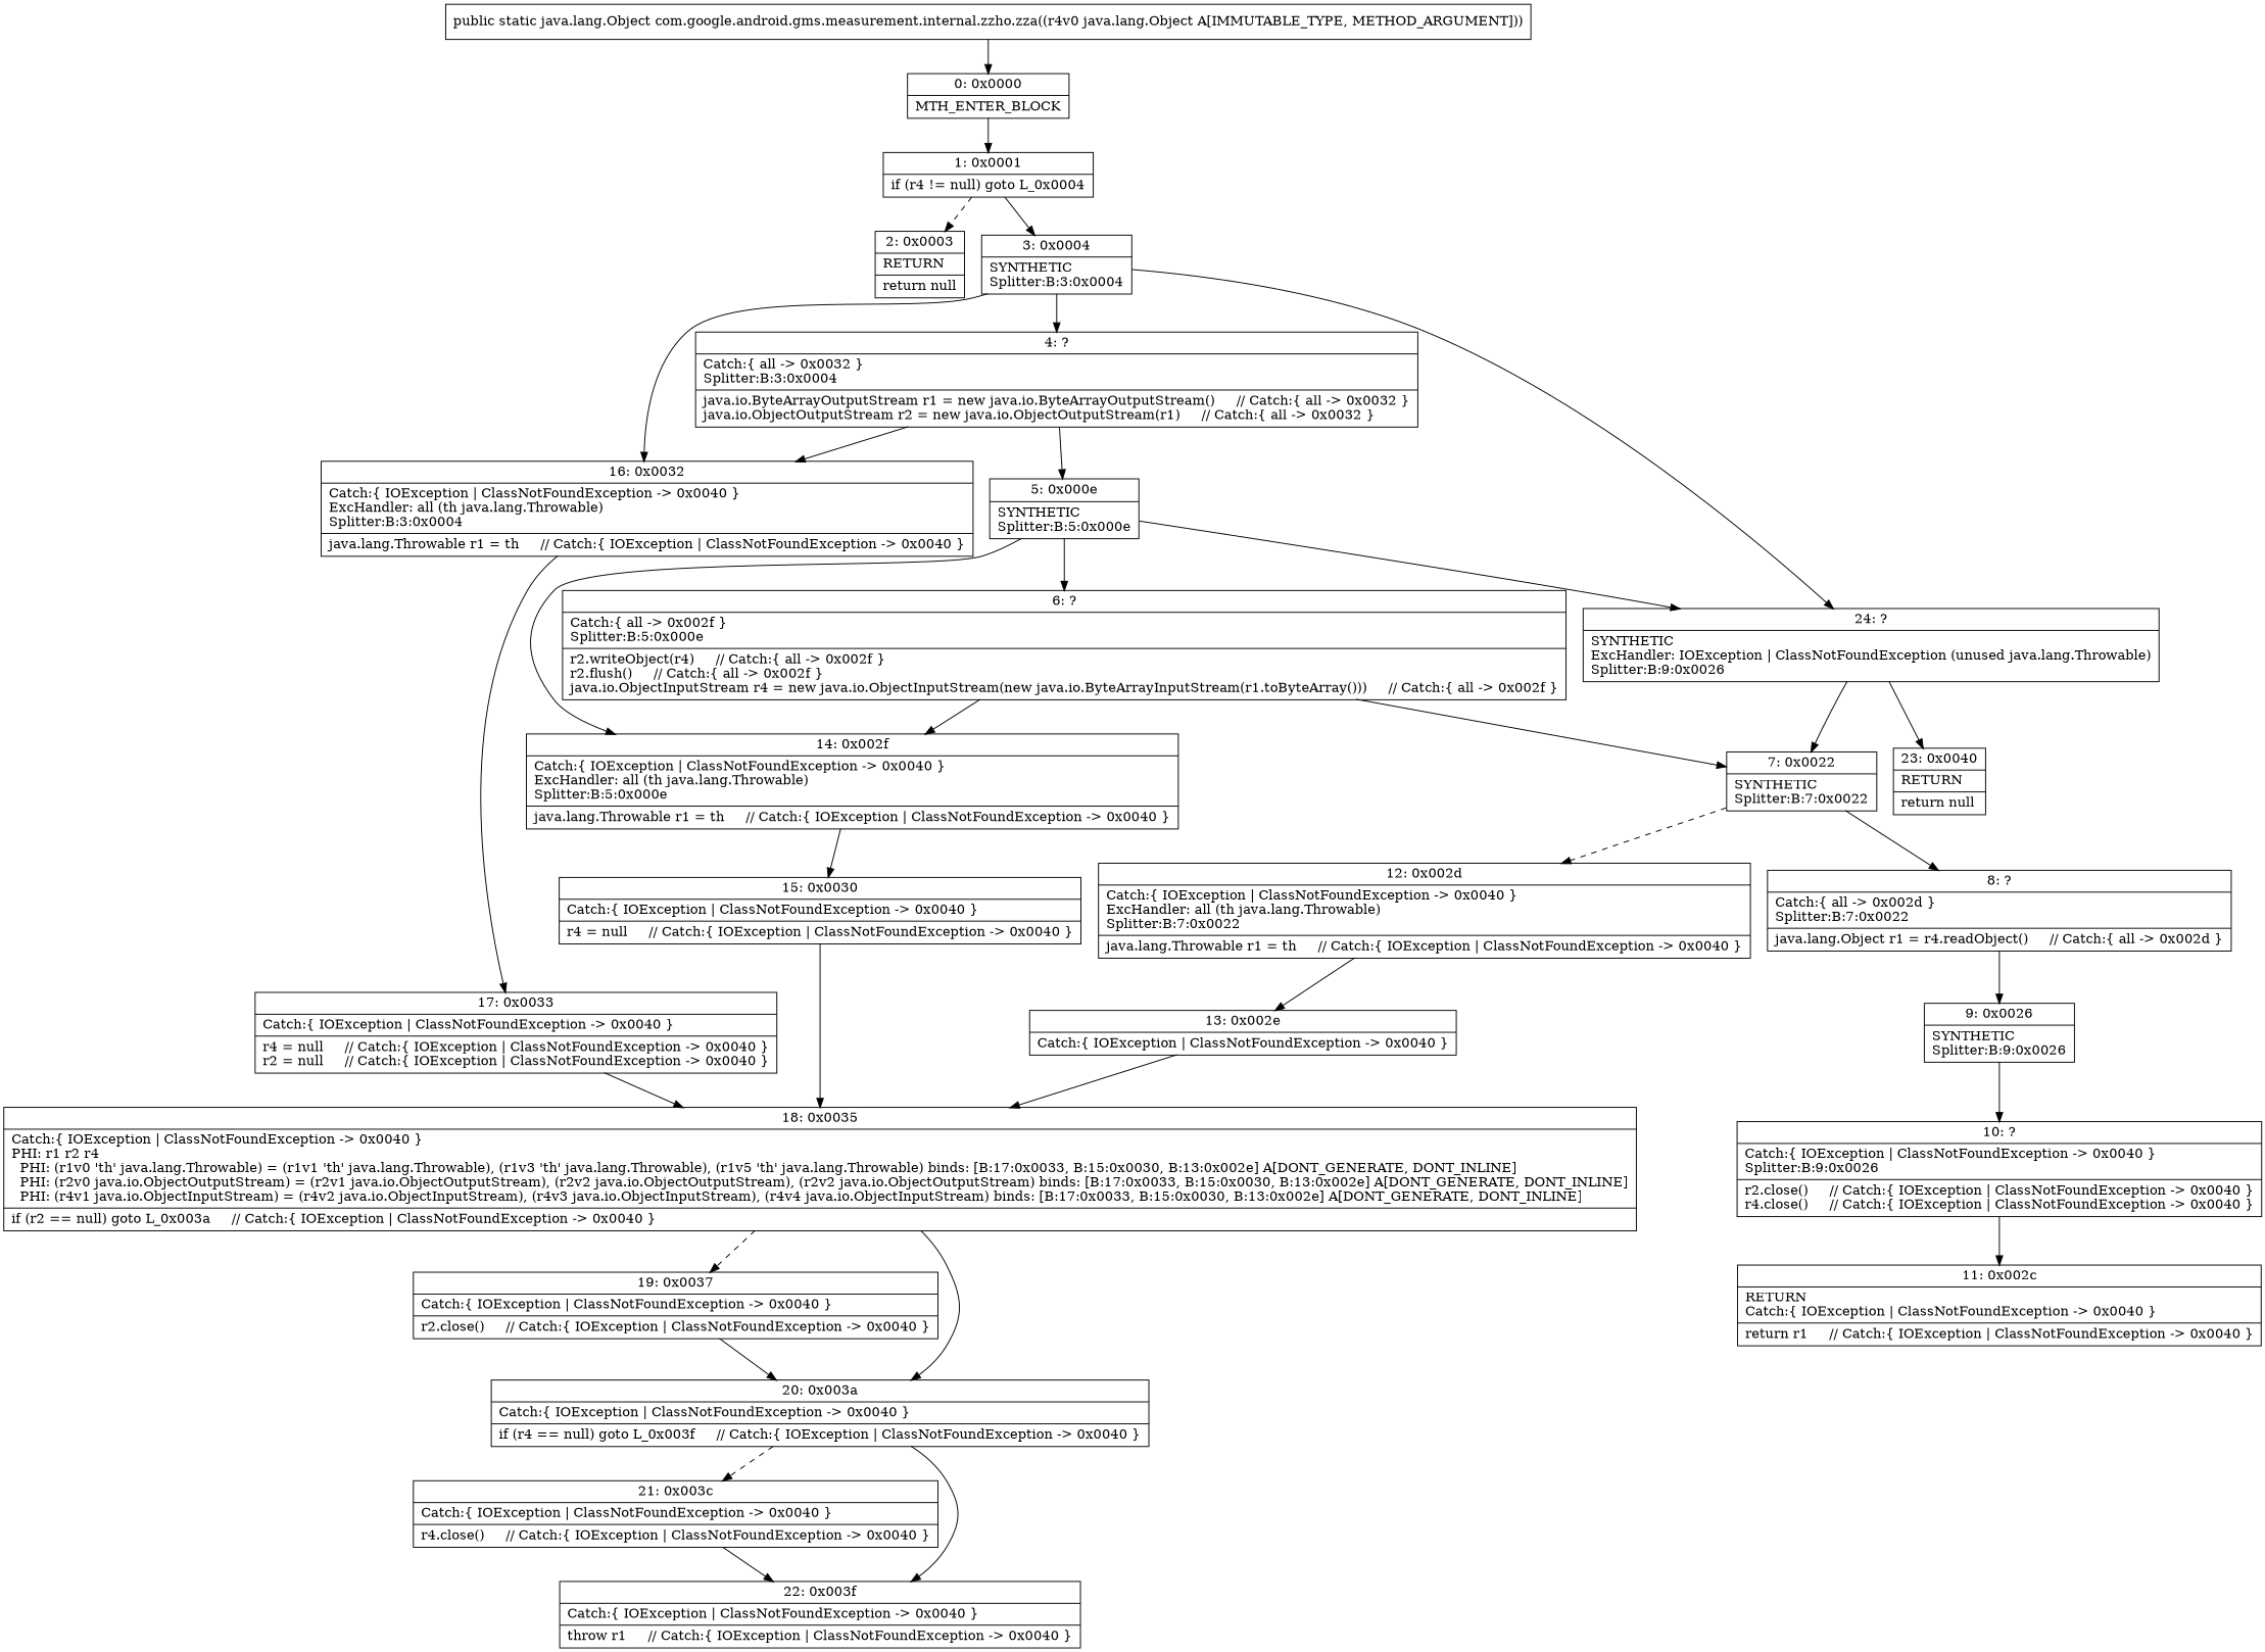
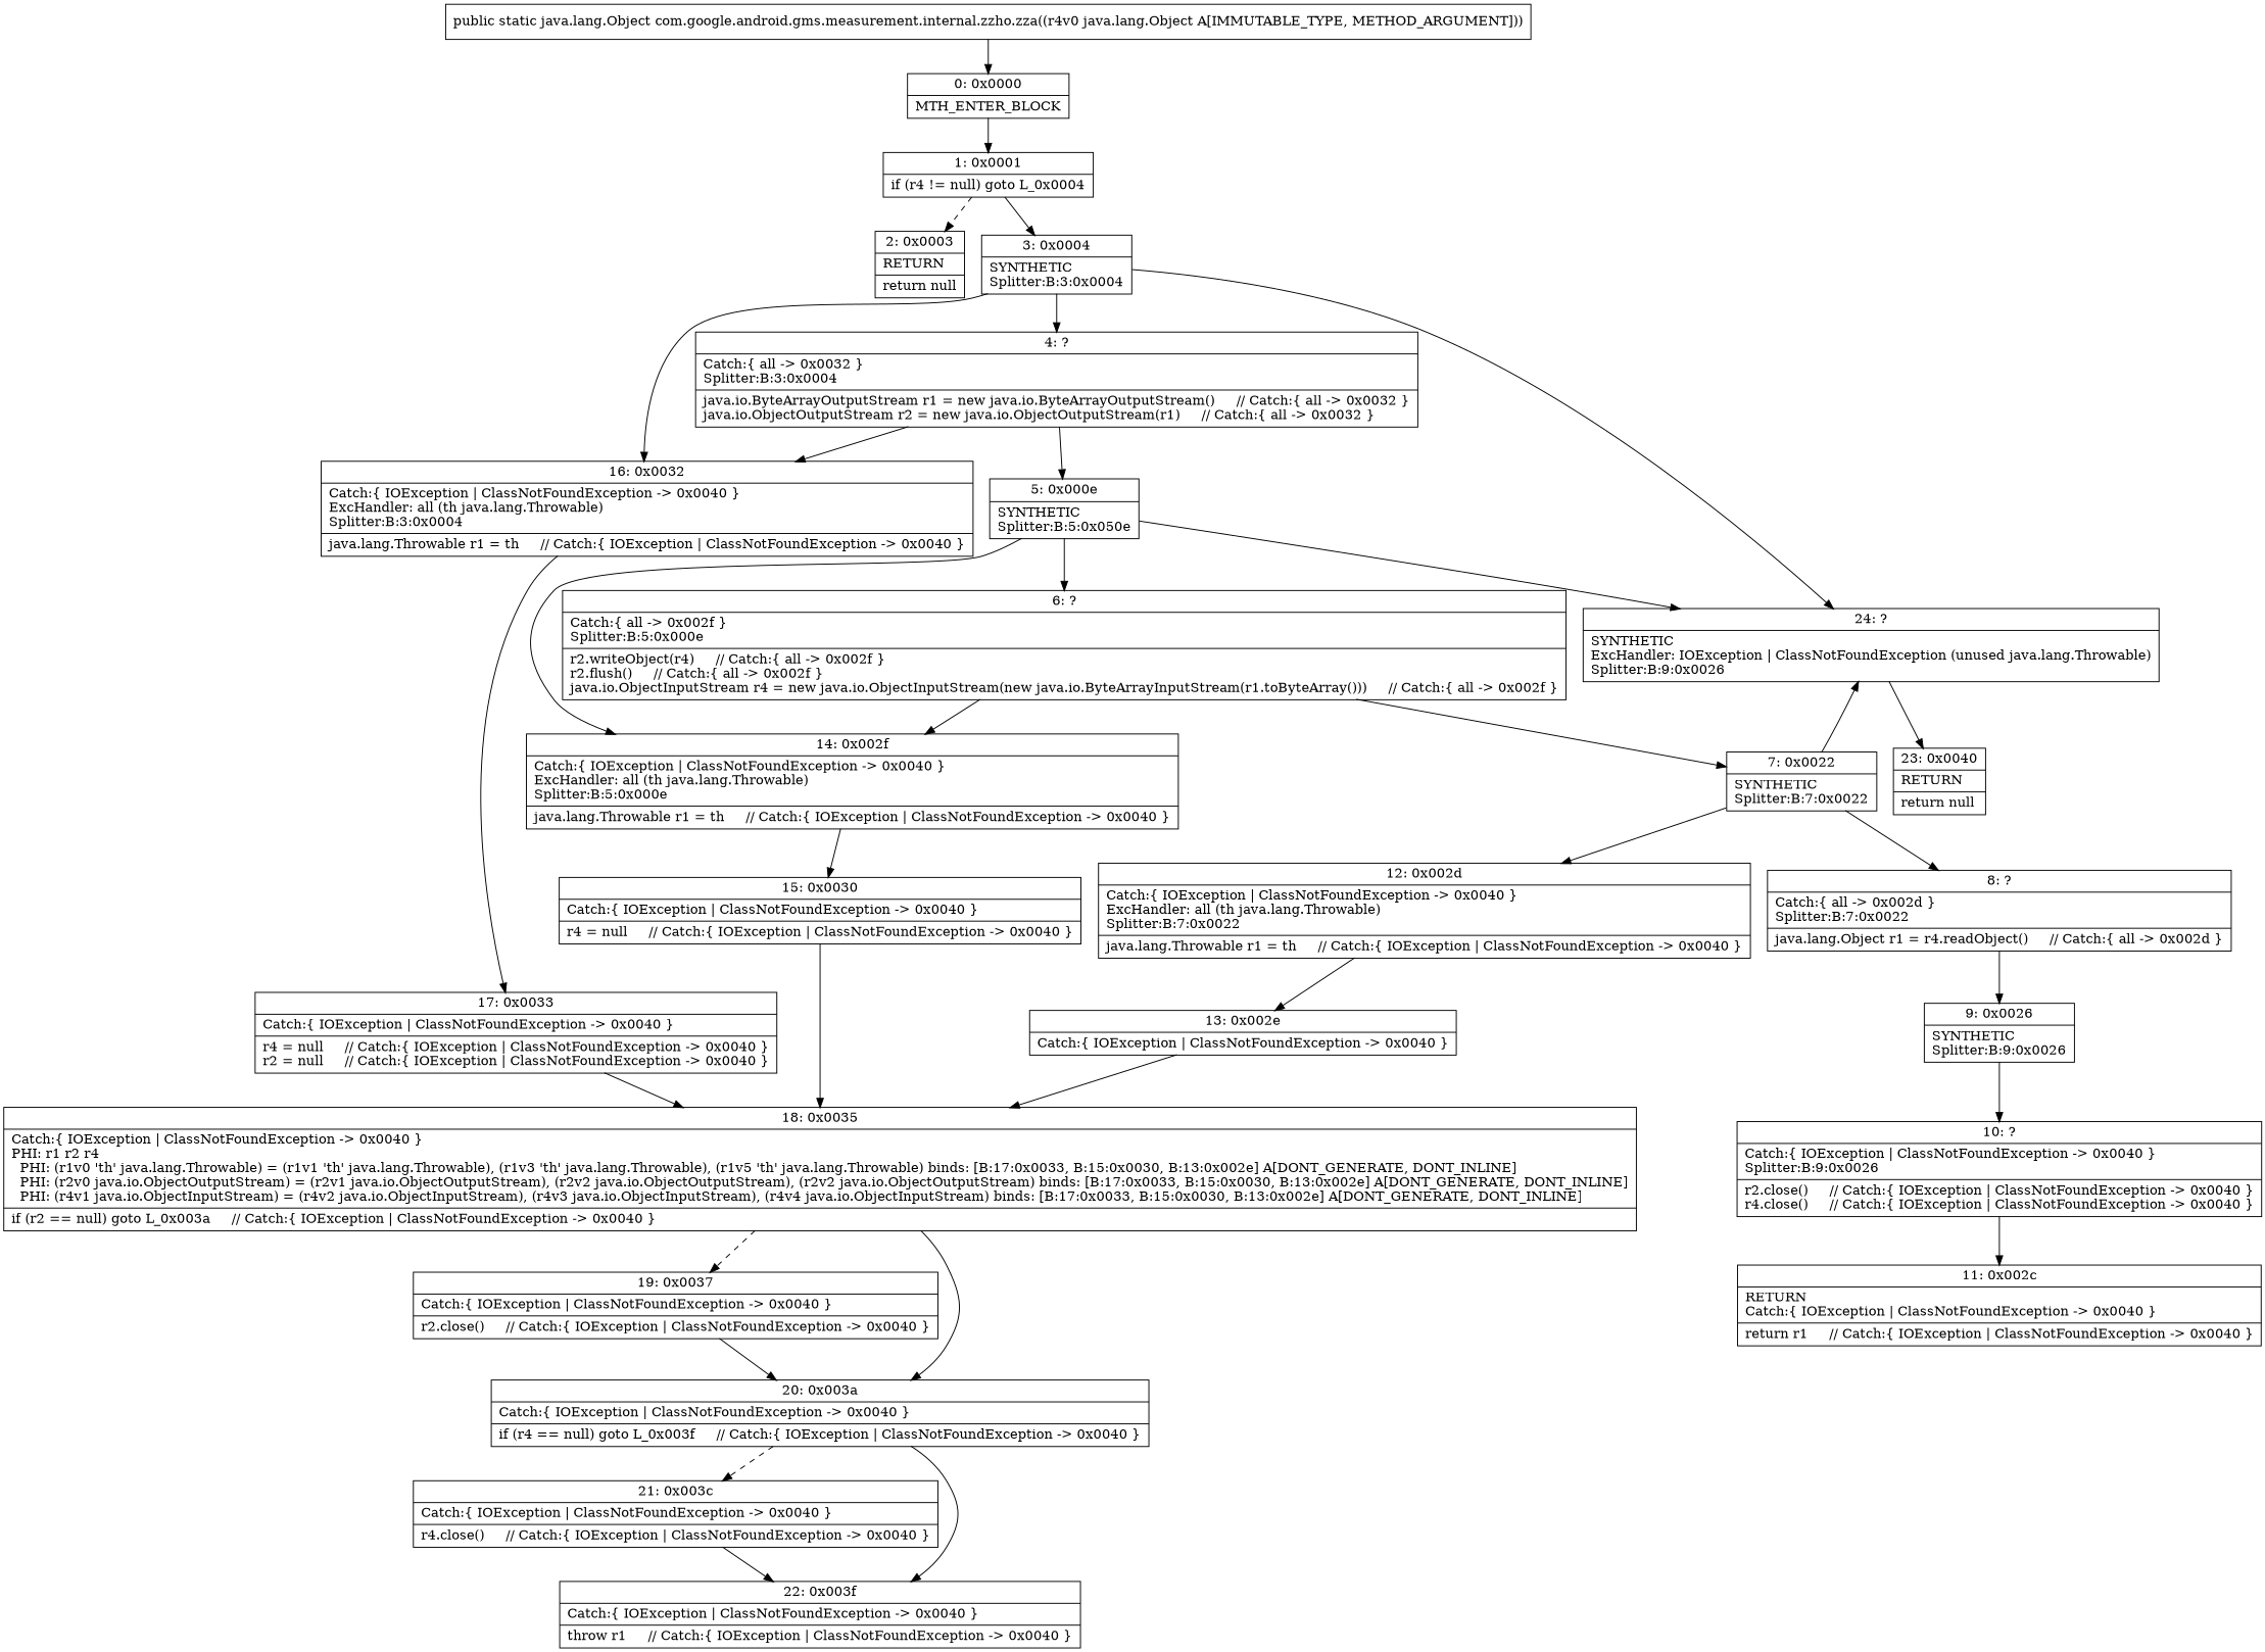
  digraph {
    node [shape=record]
    n1 [label="{0\:\ 0x0000|MTH_ENTER_BLOCK\l}"]
    n2 [label="{1\:\ 0x0001|if (r4 != null) goto L_0x0004\l}"]
    n3 [label="{2\:\ 0x0003|RETURN\l|return null\l}"]
    n4 [label="{3\:\ 0x0004|SYNTHETIC\lSplitter:B:3:0x0004\l}"]
    n5 [label="{4\:\ ?|Catch:\{ all \-\> 0x0032 \}\lSplitter:B:3:0x0004\l|java.io.ByteArrayOutputStream r1 = new java.io.ByteArrayOutputStream()     \/\/ Catch:\{ all \-\> 0x0032 \}\ljava.io.ObjectOutputStream r2 = new java.io.ObjectOutputStream(r1)     \/\/ Catch:\{ all \-\> 0x0032 \}\l}"]
    n6 [label="{16\:\ 0x0032|Catch:\{ IOException \| ClassNotFoundException \-\> 0x0040 \}\lExcHandler: all (th java.lang.Throwable)\lSplitter:B:3:0x0004\l|java.lang.Throwable r1 = th     \/\/ Catch:\{ IOException \| ClassNotFoundException \-\> 0x0040 \}\l}"]
    n7 [label="{24\:\ ?|SYNTHETIC\lExcHandler: IOException \| ClassNotFoundException (unused java.lang.Throwable)\lSplitter:B:9:0x0026\l}"]
-   n8 [label="{5\:\ 0x000e|SYNTHETIC\lSplitter:B:5:0x000e\l}"]
+   n8 [label="{5\:\ 0x000e|SYNTHETIC\lSplitter:B:5:0x050e\l}"]
    n9 [label="{17\:\ 0x0033|Catch:\{ IOException \| ClassNotFoundException \-\> 0x0040 \}\l|r4 = null     \/\/ Catch:\{ IOException \| ClassNotFoundException \-\> 0x0040 \}\lr2 = null     \/\/ Catch:\{ IOException \| ClassNotFoundException \-\> 0x0040 \}\l}"]
    n10 [label="{23\:\ 0x0040|RETURN\l|return null\l}"]
    n11 [label="{6\:\ ?|Catch:\{ all \-\> 0x002f \}\lSplitter:B:5:0x000e\l|r2.writeObject(r4)     \/\/ Catch:\{ all \-\> 0x002f \}\lr2.flush()     \/\/ Catch:\{ all \-\> 0x002f \}\ljava.io.ObjectInputStream r4 = new java.io.ObjectInputStream(new java.io.ByteArrayInputStream(r1.toByteArray()))     \/\/ Catch:\{ all \-\> 0x002f \}\l}"]
    n12 [label="{14\:\ 0x002f|Catch:\{ IOException \| ClassNotFoundException \-\> 0x0040 \}\lExcHandler: all (th java.lang.Throwable)\lSplitter:B:5:0x000e\l|java.lang.Throwable r1 = th     \/\/ Catch:\{ IOException \| ClassNotFoundException \-\> 0x0040 \}\l}"]
    n13 [label="{7\:\ 0x0022|SYNTHETIC\lSplitter:B:7:0x0022\l}"]
    n14 [label="{15\:\ 0x0030|Catch:\{ IOException \| ClassNotFoundException \-\> 0x0040 \}\l|r4 = null     \/\/ Catch:\{ IOException \| ClassNotFoundException \-\> 0x0040 \}\l}"]
    n15 [label="{8\:\ ?|Catch:\{ all \-\> 0x002d \}\lSplitter:B:7:0x0022\l|java.lang.Object r1 = r4.readObject()     \/\/ Catch:\{ all \-\> 0x002d \}\l}"]
    n16 [label="{12\:\ 0x002d|Catch:\{ IOException \| ClassNotFoundException \-\> 0x0040 \}\lExcHandler: all (th java.lang.Throwable)\lSplitter:B:7:0x0022\l|java.lang.Throwable r1 = th     \/\/ Catch:\{ IOException \| ClassNotFoundException \-\> 0x0040 \}\l}"]
    n17 [label="{9\:\ 0x0026|SYNTHETIC\lSplitter:B:9:0x0026\l}"]
    n18 [label="{13\:\ 0x002e|Catch:\{ IOException \| ClassNotFoundException \-\> 0x0040 \}\l}"]
    n19 [label="{10\:\ ?|Catch:\{ IOException \| ClassNotFoundException \-\> 0x0040 \}\lSplitter:B:9:0x0026\l|r2.close()     \/\/ Catch:\{ IOException \| ClassNotFoundException \-\> 0x0040 \}\lr4.close()     \/\/ Catch:\{ IOException \| ClassNotFoundException \-\> 0x0040 \}\l}"]
    n20 [label="{11\:\ 0x002c|RETURN\lCatch:\{ IOException \| ClassNotFoundException \-\> 0x0040 \}\l|return r1     \/\/ Catch:\{ IOException \| ClassNotFoundException \-\> 0x0040 \}\l}"]
    n21 [label="{18\:\ 0x0035|Catch:\{ IOException \| ClassNotFoundException \-\> 0x0040 \}\lPHI: r1 r2 r4 \l  PHI: (r1v0 'th' java.lang.Throwable) = (r1v1 'th' java.lang.Throwable), (r1v3 'th' java.lang.Throwable), (r1v5 'th' java.lang.Throwable) binds: [B:17:0x0033, B:15:0x0030, B:13:0x002e] A[DONT_GENERATE, DONT_INLINE]\l  PHI: (r2v0 java.io.ObjectOutputStream) = (r2v1 java.io.ObjectOutputStream), (r2v2 java.io.ObjectOutputStream), (r2v2 java.io.ObjectOutputStream) binds: [B:17:0x0033, B:15:0x0030, B:13:0x002e] A[DONT_GENERATE, DONT_INLINE]\l  PHI: (r4v1 java.io.ObjectInputStream) = (r4v2 java.io.ObjectInputStream), (r4v3 java.io.ObjectInputStream), (r4v4 java.io.ObjectInputStream) binds: [B:17:0x0033, B:15:0x0030, B:13:0x002e] A[DONT_GENERATE, DONT_INLINE]\l|if (r2 == null) goto L_0x003a     \/\/ Catch:\{ IOException \| ClassNotFoundException \-\> 0x0040 \}\l}"]
    n22 [label="{19\:\ 0x0037|Catch:\{ IOException \| ClassNotFoundException \-\> 0x0040 \}\l|r2.close()     \/\/ Catch:\{ IOException \| ClassNotFoundException \-\> 0x0040 \}\l}"]
    n23 [label="{20\:\ 0x003a|Catch:\{ IOException \| ClassNotFoundException \-\> 0x0040 \}\l|if (r4 == null) goto L_0x003f     \/\/ Catch:\{ IOException \| ClassNotFoundException \-\> 0x0040 \}\l}"]
    n24 [label="{21\:\ 0x003c|Catch:\{ IOException \| ClassNotFoundException \-\> 0x0040 \}\l|r4.close()     \/\/ Catch:\{ IOException \| ClassNotFoundException \-\> 0x0040 \}\l}"]
    n25 [label="{22\:\ 0x003f|Catch:\{ IOException \| ClassNotFoundException \-\> 0x0040 \}\l|throw r1     \/\/ Catch:\{ IOException \| ClassNotFoundException \-\> 0x0040 \}\l}"]
    n26 [label="{public static java.lang.Object com.google.android.gms.measurement.internal.zzho.zza((r4v0 java.lang.Object A[IMMUTABLE_TYPE, METHOD_ARGUMENT])) }"]
    n1 -> n2
    n2 -> n3 [style=dashed]
    n2 -> n4
    n4 -> n5
    n4 -> n6
    n4 -> n7
    n5 -> n6
    n5 -> n8
    n6 -> n9
    n7 -> n10
    n8 -> n7
    n8 -> n11
    n8 -> n12
    n9 -> n21
    n11 -> n12
    n11 -> n13
    n12 -> n14
-   n7 -> n13
+   n13 -> n7
    n13 -> n15
-   n13 -> n16 [style=dashed]
+   n13 -> n16
    n14 -> n21
    n15 -> n17
    n16 -> n18
    n17 -> n19
    n18 -> n21
    n19 -> n20
    n21 -> n22 [style=dashed]
    n21 -> n23
    n22 -> n23
    n23 -> n24 [style=dashed]
    n23 -> n25
    n24 -> n25
    n26 -> n1
  }
